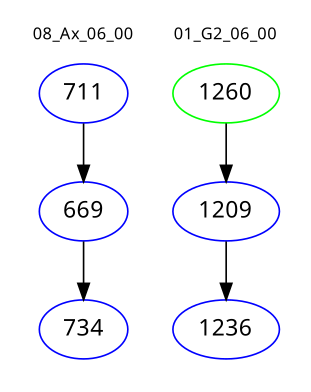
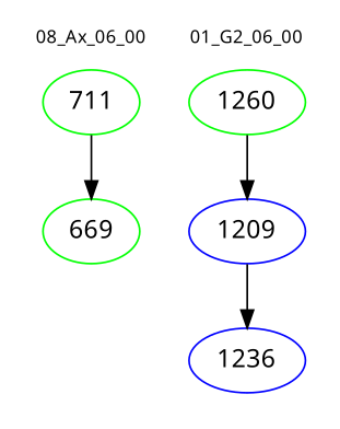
  digraph {
    fontname="Noto Sans"
    node [color=green fontname="Noto Sans"]
    edge [color=black fontname="Noto Sans"]
-   n1 [color=blue label=711]
-   n2 [color=blue label=669]
-   n3 [color=blue label=734]
+   n1 [label=711]
+   n2 [label=669]
    n4 [label=1260]
    n5 [color=blue label=1209]
    n6 [color=blue label=1236]
    subgraph cluster_1 {
      color=white
      fontsize=10
      label="08_Ax_06_00"
      n1
      n2
-     n3
    }
    subgraph cluster_2 {
      color=white
      fontsize=10
      label="01_G2_06_00"
      n4
      n5
      n6
    }
    n1 -> n2
-   n2 -> n3
    n4 -> n5
    n5 -> n6
  }
